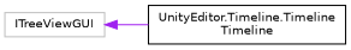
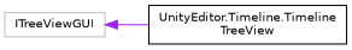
  digraph {
    rankdir=LR
    node [fillcolor=white fontname=Helvetica fontsize=10 shape=record style=filled]
    n1 [color=grey75 height=0.2 label=ITreeViewGUI width=0.4]
-   n2 [color=black height=0.2 label="UnityEditor.Timeline.Timeline\lTimeline" width=0.4]
+   n2 [color=black height=0.2 label="UnityEditor.Timeline.Timeline\lTreeView" width=0.4]
    n1 -> n2 [color=purple dir=back fontname=Helvetica fontsize=10 labelfontname=Helvetica labelfontsize=10 style=solid]
  }
